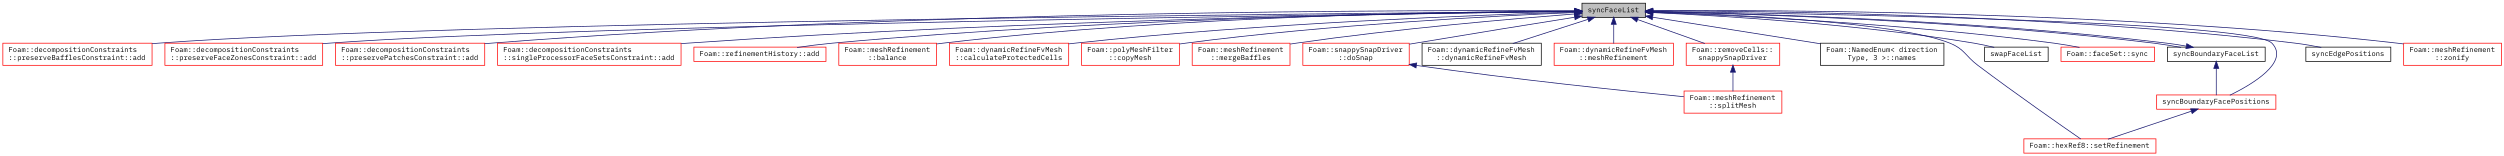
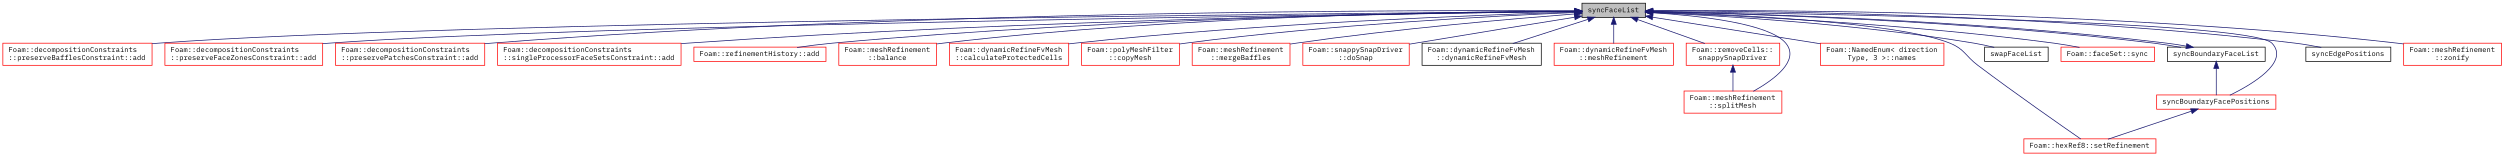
  digraph {
    fontname="IBM Plex Mono"
    rankdir=TB
    node [color=red fontname="IBM Plex Mono" fontsize=10 shape=record]
    edge [color=midnightblue dir=back fontname="IBM Plex Mono" fontsize=10 labelfontname=Helvetica labelfontsize=10 style=solid]
    n1 [color=black fillcolor=grey75 fontcolor=black height=0.2 label=syncFaceList style=filled width=0.4]
    n2 [height=0.2 label="Foam::decompositionConstraints\l::preserveBafflesConstraint::add" width=0.4]
    n3 [height=0.2 label="Foam::decompositionConstraints\l::preserveFaceZonesConstraint::add" width=0.4]
    n4 [height=0.2 label="Foam::decompositionConstraints\l::preservePatchesConstraint::add" width=0.4]
    n5 [height=0.2 label="Foam::decompositionConstraints\l::singleProcessorFaceSetsConstraint::add" width=0.4]
    n6 [height=0.2 label="Foam::refinementHistory::add" width=0.4]
    n7 [height=0.2 label="Foam::meshRefinement\l::balance" width=0.4]
    n8 [height=0.2 label="Foam::dynamicRefineFvMesh\l::calculateProtectedCells" width=0.4]
    n9 [height=0.2 label="Foam::polyMeshFilter\l::copyMesh" width=0.4]
    n10 [height=0.2 label="Foam::meshRefinement\l::mergeBaffles" width=0.4]
    n11 [height=0.2 label="Foam::snappySnapDriver\l::doSnap" width=0.4]
    n12 [color=black height=0.2 label="Foam::dynamicRefineFvMesh\l::dynamicRefineFvMesh" width=0.4]
    n13 [height=0.2 label="Foam::dynamicRefineFvMesh\l::meshRefinement" width=0.4]
    n14 [height=0.2 label="Foam::removeCells::\lsnappySnapDriver" width=0.4]
    n15 [height=0.2 label="Foam::meshRefinement\l::splitMesh" width=0.4]
-   n16 [color=black height=0.2 label="Foam::NamedEnum\< direction\lType, 3 \>::names" width=0.4]
+   n16 [height=0.2 label="Foam::NamedEnum\< direction\lType, 3 \>::names" width=0.4]
    n17 [height=0.2 label="Foam::hexRef8::setRefinement" width=0.4]
    n18 [color=black height=0.2 label=swapFaceList width=0.4]
    n19 [height=0.2 label="Foam::faceSet::sync" width=0.4]
    n20 [color=black height=0.2 label=syncBoundaryFaceList width=0.4]
    n21 [height=0.2 label=syncBoundaryFacePositions width=0.4]
    n22 [color=black height=0.2 label=syncEdgePositions width=0.4]
    n23 [height=0.2 label="Foam::meshRefinement\l::zonify" width=0.4]
    n1 -> n2
    n1 -> n3
    n1 -> n4
    n1 -> n5
    n1 -> n6
    n1 -> n7
    n1 -> n8
    n1 -> n9
    n1 -> n10
    n1 -> n11
    n1 -> n12
    n1 -> n13
    n1 -> n14
-   n11 -> n15
+   n1 -> n15
    n1 -> n16
    n1 -> n17
    n1 -> n18
    n1 -> n19
    n1 -> n20
    n1 -> n21
    n1 -> n22
    n1 -> n23
    n14 -> n15
    n20 -> n1
    n20 -> n21
    n21 -> n17
  }
